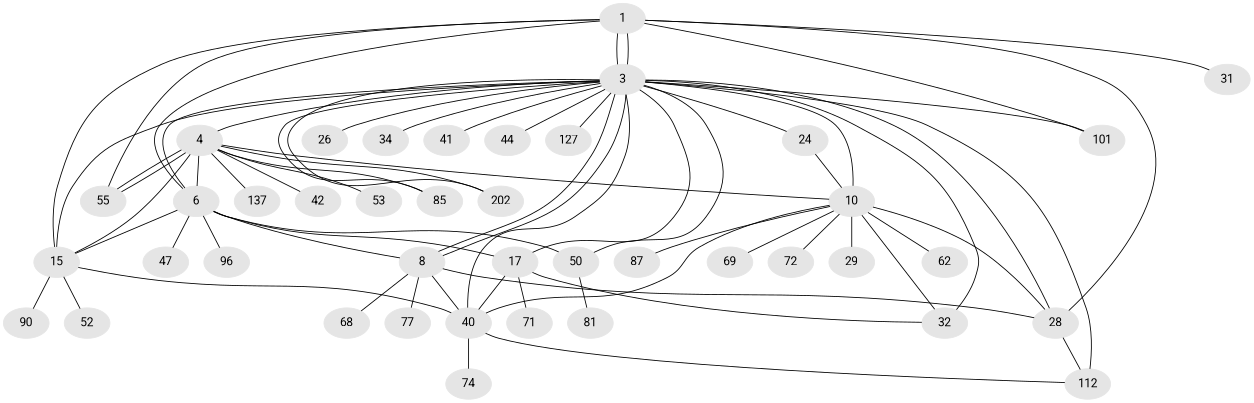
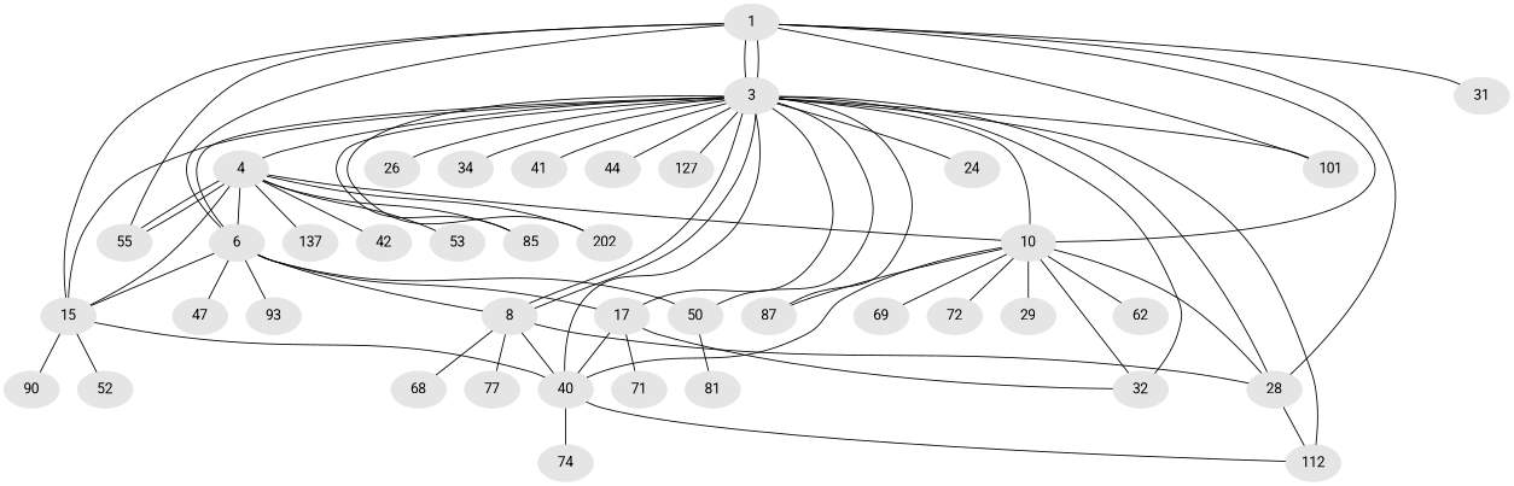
  graph {
    fontname=Roboto
    node [color=gray90 fontname=Roboto style=filled]
    edge [fontname=Roboto]
    1 [super="+122+2"]
    3 [super="+22+61+65+89+79+85+59+5+19+13+33"]
    6 [super="+37+78+35+16+104+108+39"]
    10 [super="+20+119+12"]
    15 [super="+49+60+27"]
    28 [super="+121+73+30"]
    31
    101
    55
    4 [super="+9"]
    8 [super="+11+38+123"]
    17 [super="+58+67"]
    24
    26
    32 [super="+83"]
    34
    40 [super="+66+54+57+82"]
    41 [super="+94"]
    44 [super="+75"]
    n20 [label=85]
    50 [super="+51+64"]
    87
    n23 [label=202 super="+134"]
    112 [super="+125"]
    127
    42
    53 [super="+111"]
    137
    47
-   93 [super="+105" label=96]
+   93 [super="+105"]
    29
    62 [super="+116"]
    69
    72 [super="+107"]
    52
    90
    68
    77
    71
    74
    81 [super="+130"]
    1 -- 3 [weight=5]
    1 -- 3
    1 -- 6
-   24 -- 10 [weight=2]
+   1 -- 10 [weight=2]
    1 -- 15 [weight=2]
    1 -- 28
    1 -- 31
    1 -- 101
    1 -- 55
    3 -- 6 [weight=5]
    3 -- 10 [weight=3]
    3 -- 15 [weight=3]
    3 -- 28
    3 -- 101
    3 -- 4 [weight=3]
    3 -- 8 [weight=2]
    3 -- 8
    3 -- 17 [weight=2]
    3 -- 24
    3 -- 26
    3 -- 32 [weight=2]
    3 -- 34
    3 -- 40 [weight=2]
    3 -- 41
    3 -- 44
    3 -- n20
    3 -- 50 [weight=2]
+   3 -- 87
    3 -- n23
    3 -- 112 [weight=2]
    3 -- 127
    6 -- 15
    6 -- 8
    6 -- 17
    6 -- 50
    6 -- 47
    6 -- 93
    10 -- 28
    10 -- 32
    10 -- 40
    10 -- 87
    10 -- 29
    10 -- 62
    10 -- 69
    10 -- 72
    15 -- 40
    15 -- 52
    15 -- 90
    28 -- 112
    4 -- 6 [weight=4]
    4 -- 10
    4 -- 15
    4 -- 55
    4 -- 55
    4 -- n20
    4 -- n23
    4 -- 42
    4 -- 53
    4 -- 137
    8 -- 28
    8 -- 40
    8 -- 68
    8 -- 77
    17 -- 32
    17 -- 40
    17 -- 71
    40 -- 112
    40 -- 74
    50 -- 81
  }
